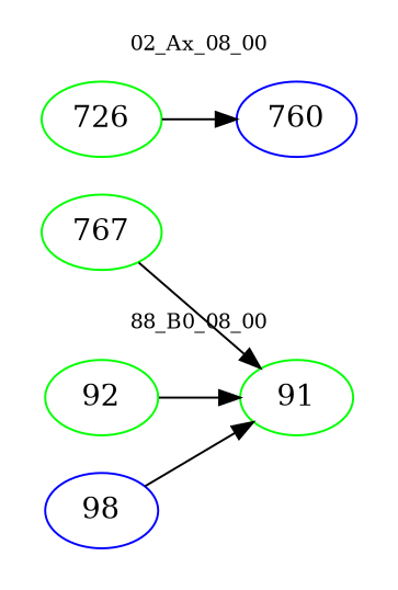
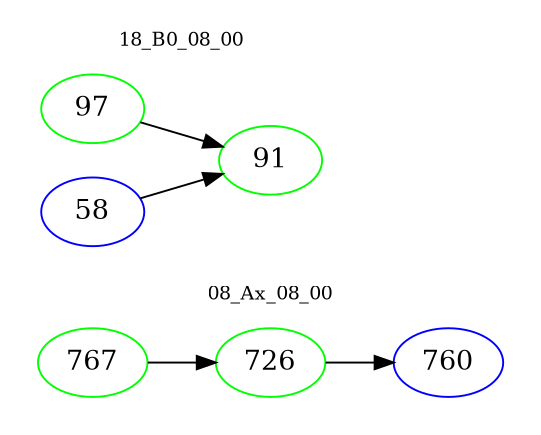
  digraph {
    rankdir=LR
    node [color=green]
    edge [color=black]
    n1 [label=767]
    n2 [label=726]
    n3 [color=blue label=760]
-   n4 [label=92]
+   n4 [label=97]
    n5 [label=91]
-   n6 [color=blue label=98]
+   n6 [color=blue label=58]
    subgraph cluster_1 {
      color=white
      fontsize=10
-     label="02_Ax_08_00"
+     label="08_Ax_08_00"
      n1
      n2
      n3
    }
    subgraph cluster_2 {
      color=white
      fontsize=10
-     label="88_B0_08_00"
+     label="18_B0_08_00"
      n4
      n5
      n6
    }
-   n1 -> n5
+   n1 -> n2
    n2 -> n3
    n4 -> n5
    n6 -> n5
  }
